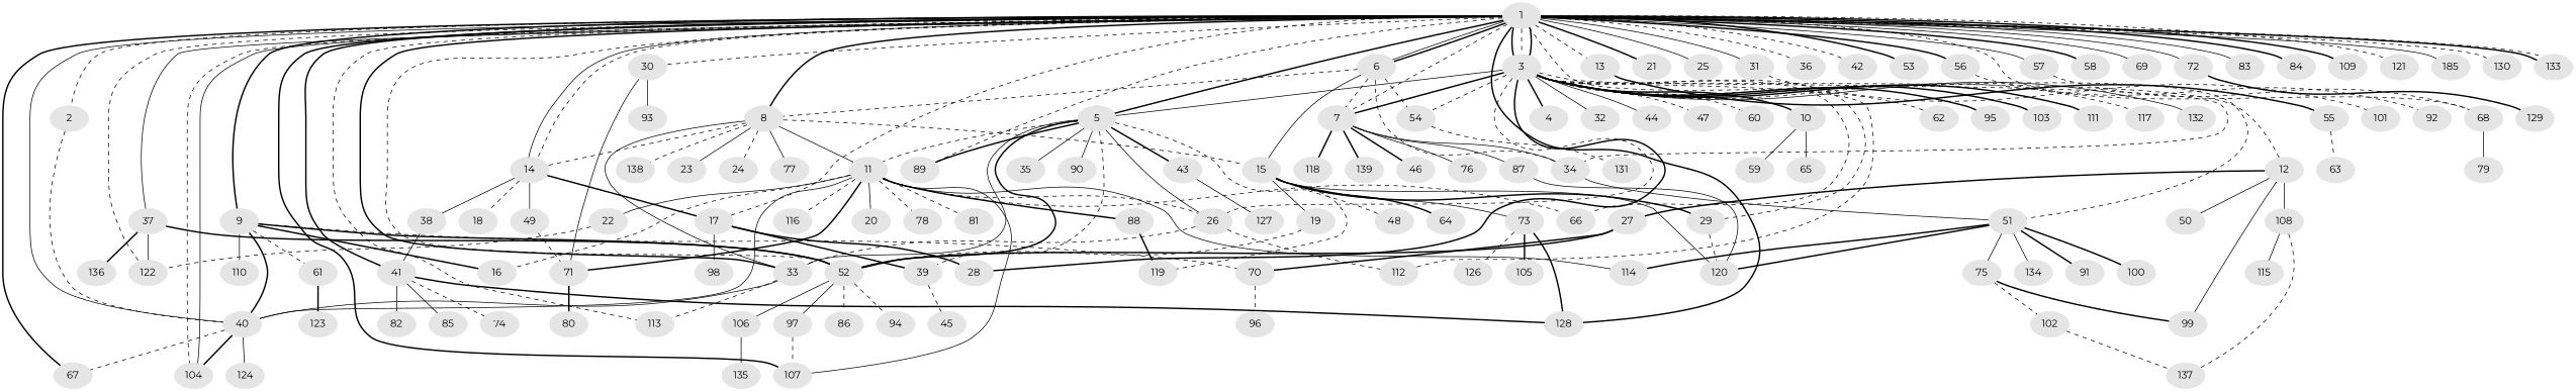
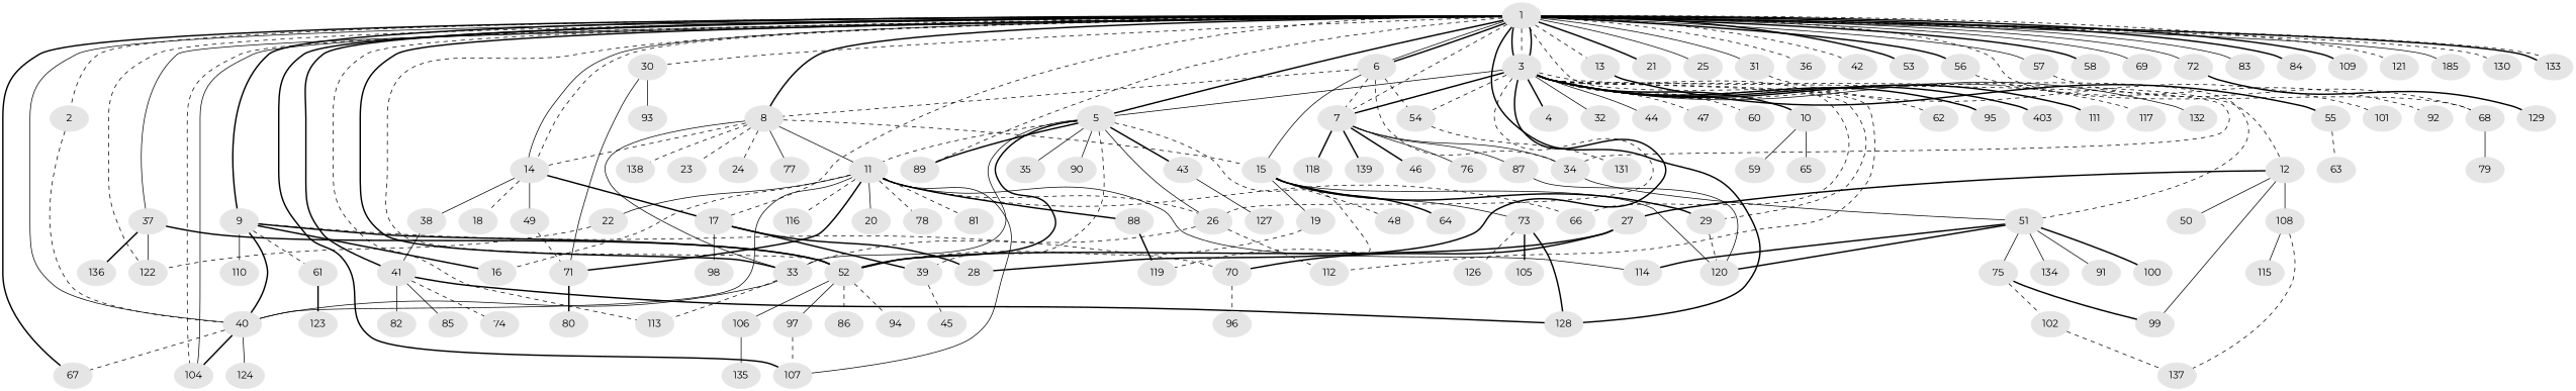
  graph {
    fontname=Montserrat
    node [color=gray90 fontname=Montserrat style=filled]
    edge [fontname=Montserrat style=dashed]
    1
    2
    3
    5
    6
    7
    8
    9
    13
    14
    17
    21
    25
    30
    31
    33
    36
    37
    40
    41
    42
    51
    52
    53
    56
    57
    58
    67
    68
    69
    72
    83
    84
    89
    104
    107
    109
    113
    121
    122
    n41 [label=185]
    128
    130
    133
    4
    10
    12
    26
    28
    29
    32
    34
    44
    47
    60
    62
    66
    95
-   103
+   103 [label=403]
    111
    112
    117
    132
    54
    11
    35
    39
    43
    90
    119
    15
    46
    76
    87
    118
    139
    23
    24
    77
    138
    16
    61
    70
    110
    55
    18
    38
    49
    98
    71
    93
    101
    136
    124
    74
    82
    85
    114
    120
    75
    91
    100
    134
    86
    94
    97
    106
    92
    79
    129
    59
    65
    27
    50
    99
    108
    20
    22
    78
    81
    88
    116
    45
    127
    19
    48
    64
    73
    131
    123
    96
    80
    137
    115
    63
    105
    126
    102
    135
    1 -- 2
    1 -- 3 [style=bold]
    1 -- 3
    1 -- 3 [style=bold]
    1 -- 5 [style=bold]
    1 -- 6 [style=solid]
    1 -- 6 [style=bold]
    1 -- 7
    1 -- 8 [style=bold]
    1 -- 9 [style=bold]
    1 -- 13
    1 -- 14 [style=solid]
    1 -- 14
    1 -- 17
    1 -- 21 [style=bold]
    1 -- 25 [style=solid]
    1 -- 30
    1 -- 31 [style=solid]
    1 -- 33 [style=bold]
    1 -- 36
    1 -- 37 [style=solid]
    1 -- 40 [style=solid]
    1 -- 41 [style=bold]
    1 -- 42
    1 -- 51
    1 -- 52
    1 -- 53 [style=bold]
    1 -- 56 [style=bold]
    1 -- 57 [style=solid]
    1 -- 58 [style=bold]
    1 -- 67 [style=bold]
    1 -- 68
    1 -- 69 [style=solid]
    1 -- 72 [style=solid]
    1 -- 83 [style=solid]
    1 -- 84 [style=bold]
    1 -- 89
    1 -- 104
    1 -- 104 [style=solid]
    1 -- 107 [style=bold]
    1 -- 109 [style=bold]
    1 -- 113
    1 -- 121
    1 -- 122
    1 -- n41 [style=solid]
    1 -- 128 [style=bold]
    1 -- 130
    1 -- 133 [style=bold]
    1 -- 133
    2 -- 40
    3 -- 5 [style=solid]
    3 -- 7 [style=bold]
    3 -- 4 [style=bold]
    3 -- 10 [style=bold]
    3 -- 12
    3 -- 26
    3 -- 28 [style=bold]
    3 -- 29
    3 -- 32 [style=solid]
    3 -- 34
    3 -- 44 [style=solid]
    3 -- 47
    3 -- 60
    3 -- 62
    3 -- 66
    3 -- 95 [style=bold]
    3 -- 103 [style=bold]
    3 -- 111 [style=bold]
    3 -- 112
    3 -- 117
    3 -- 132 [style=solid]
    3 -- 54
    5 -- 33 [style=solid]
    5 -- 52 [style=bold]
    5 -- 89 [style=bold]
    5 -- 26 [style=solid]
    5 -- 11
    5 -- 35 [style=solid]
    5 -- 39
    5 -- 43 [style=bold]
    5 -- 90 [style=solid]
    5 -- 119
    6 -- 7
    6 -- 8
    6 -- 34
    6 -- 54
    6 -- 15 [style=solid]
    7 -- 34 [style=solid]
    7 -- 46 [style=bold]
    7 -- 76 [style=solid]
    7 -- 87 [style=solid]
    7 -- 118 [style=bold]
    7 -- 139 [style=bold]
    8 -- 14
    8 -- 33 [style=solid]
    8 -- 11 [style=solid]
    8 -- 15
-   8 -- 23 [style=solid]
+   8 -- 23
    8 -- 24
    8 -- 77 [style=solid]
    8 -- 138
    9 -- 40 [style=bold]
    9 -- 52 [style=bold]
    9 -- 16 [style=bold]
    9 -- 61
    9 -- 70
    9 -- 110 [style=solid]
    13 -- 55 [style=bold]
    14 -- 17 [style=bold]
    14 -- 18
    14 -- 38 [style=solid]
    14 -- 49 [style=solid]
    17 -- 28 [style=bold]
    17 -- 39 [style=bold]
    17 -- 98 [style=solid]
    30 -- 71 [style=solid]
    30 -- 93 [style=solid]
    31 -- 101
    33 -- 40 [style=solid]
    33 -- 113
    37 -- 52 [style=bold]
    37 -- 122 [style=solid]
    37 -- 136 [style=bold]
    40 -- 67
    40 -- 104 [style=bold]
    40 -- 124 [style=solid]
    41 -- 128 [style=bold]
    41 -- 74
    41 -- 82 [style=solid]
    41 -- 85 [style=solid]
    51 -- 114 [style=bold]
    51 -- 120 [style=bold]
    51 -- 75 [style=solid]
-   51 -- 91 [style=bold]
+   51 -- 91 [style=solid]
    51 -- 100 [style=bold]
    51 -- 134 [style=solid]
    52 -- 86
    52 -- 94
    52 -- 97 [style=solid]
    52 -- 106 [style=solid]
    56 -- 92
    57 -- 68
    68 -- 79 [style=solid]
    72 -- 129 [style=bold]
    10 -- 59 [style=solid]
    10 -- 65 [style=solid]
    12 -- 27 [style=bold]
    12 -- 50 [style=solid]
    12 -- 99 [style=solid]
    12 -- 108 [style=solid]
    26 -- 33
    26 -- 112
    29 -- 120
    34 -- 51 [style=solid]
    54 -- 131
    11 -- 40 [style=solid]
    11 -- 107 [style=solid]
    11 -- 26
    11 -- 66
    11 -- 16
    11 -- 71 [style=bold]
    11 -- 114 [style=solid]
    11 -- 20 [style=solid]
    11 -- 22 [style=solid]
    11 -- 78
    11 -- 81
    11 -- 88 [style=bold]
    11 -- 116
    39 -- 45
    43 -- 127 [style=solid]
    15 -- 29 [style=bold]
    15 -- 120 [style=solid]
    15 -- 19 [style=solid]
    15 -- 48
    15 -- 64 [style=bold]
    15 -- 73 [style=solid]
    87 -- 120 [style=solid]
    61 -- 123 [style=bold]
    70 -- 96
    55 -- 63
    38 -- 41 [style=solid]
    49 -- 71
    71 -- 80 [style=bold]
    75 -- 99 [style=bold]
    75 -- 102
    97 -- 107
    106 -- 135 [style=solid]
    27 -- 52 [style=bold]
    27 -- 70 [style=bold]
    108 -- 137
    108 -- 115 [style=solid]
    22 -- 122
    88 -- 119 [style=bold]
    19 -- 52
    73 -- 128 [style=bold]
    73 -- 105 [style=bold]
    73 -- 126
    102 -- 137
  }
